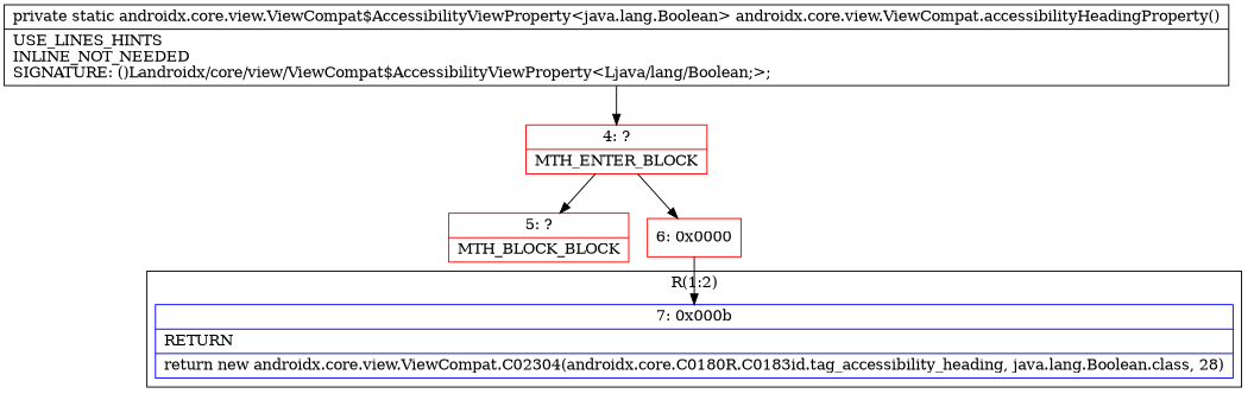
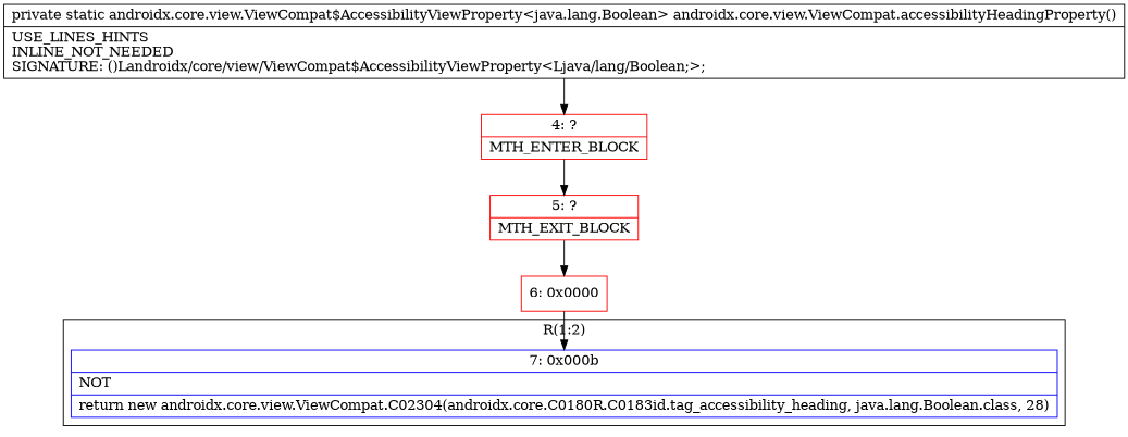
  digraph {
    node [color=red shape=record]
-   n1 [color=blue label="{7\:\ 0x000b|RETURN\l|return new androidx.core.view.ViewCompat.C02304(androidx.core.C0180R.C0183id.tag_accessibility_heading, java.lang.Boolean.class, 28)\l}"]
-   n2 [label="{5\:\ ?|MTH_BLOCK_BLOCK\l}"]
+   n1 [color=blue label="{7\:\ 0x000b|NOT\l|return new androidx.core.view.ViewCompat.C02304(androidx.core.C0180R.C0183id.tag_accessibility_heading, java.lang.Boolean.class, 28)\l}"]
+   n2 [label="{5\:\ ?|MTH_EXIT_BLOCK\l}"]
    n3 [label="{4\:\ ?|MTH_ENTER_BLOCK\l}"]
    n4 [label="{6\:\ 0x0000}"]
    n5 [label="{private static androidx.core.view.ViewCompat$AccessibilityViewProperty\<java.lang.Boolean\> androidx.core.view.ViewCompat.accessibilityHeadingProperty()  | USE_LINES_HINTS\lINLINE_NOT_NEEDED\lSIGNATURE: ()Landroidx\/core\/view\/ViewCompat$AccessibilityViewProperty\<Ljava\/lang\/Boolean;\>;\l}" color=""]
    subgraph cluster_1 {
      label="R(1:2)"
      n1
    }
    n3 -> n2
-   n3 -> n4
+   n2 -> n4
    n4 -> n1
    n5 -> n3
  }
